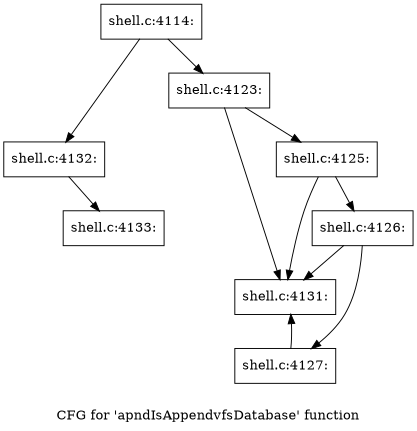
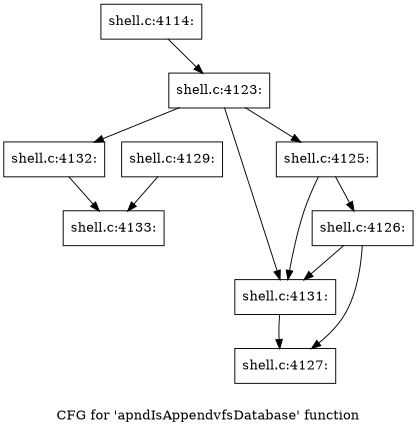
  digraph {
    label="CFG for 'apndIsAppendvfsDatabase' function"
    node [shape=record]
    n1 [label="{shell.c:4114:}"]
    n2 [label="{shell.c:4123:}"]
    n3 [label="{shell.c:4132:}"]
    n4 [label="{shell.c:4125:}"]
    n5 [label="{shell.c:4131:}"]
    n6 [label="{shell.c:4133:}"]
    n7 [label="{shell.c:4126:}"]
    n8 [label="{shell.c:4127:}"]
+   n9 [label="{shell.c:4129:}"]
    n1 -> n2
-   n1 -> n3
+   n2 -> n3
    n2 -> n4
    n2 -> n5
    n3 -> n6
    n4 -> n5
    n4 -> n7
    n7 -> n5
    n7 -> n8
-   n8 -> n5
+   n5 -> n8
+   n9 -> n6
  }
